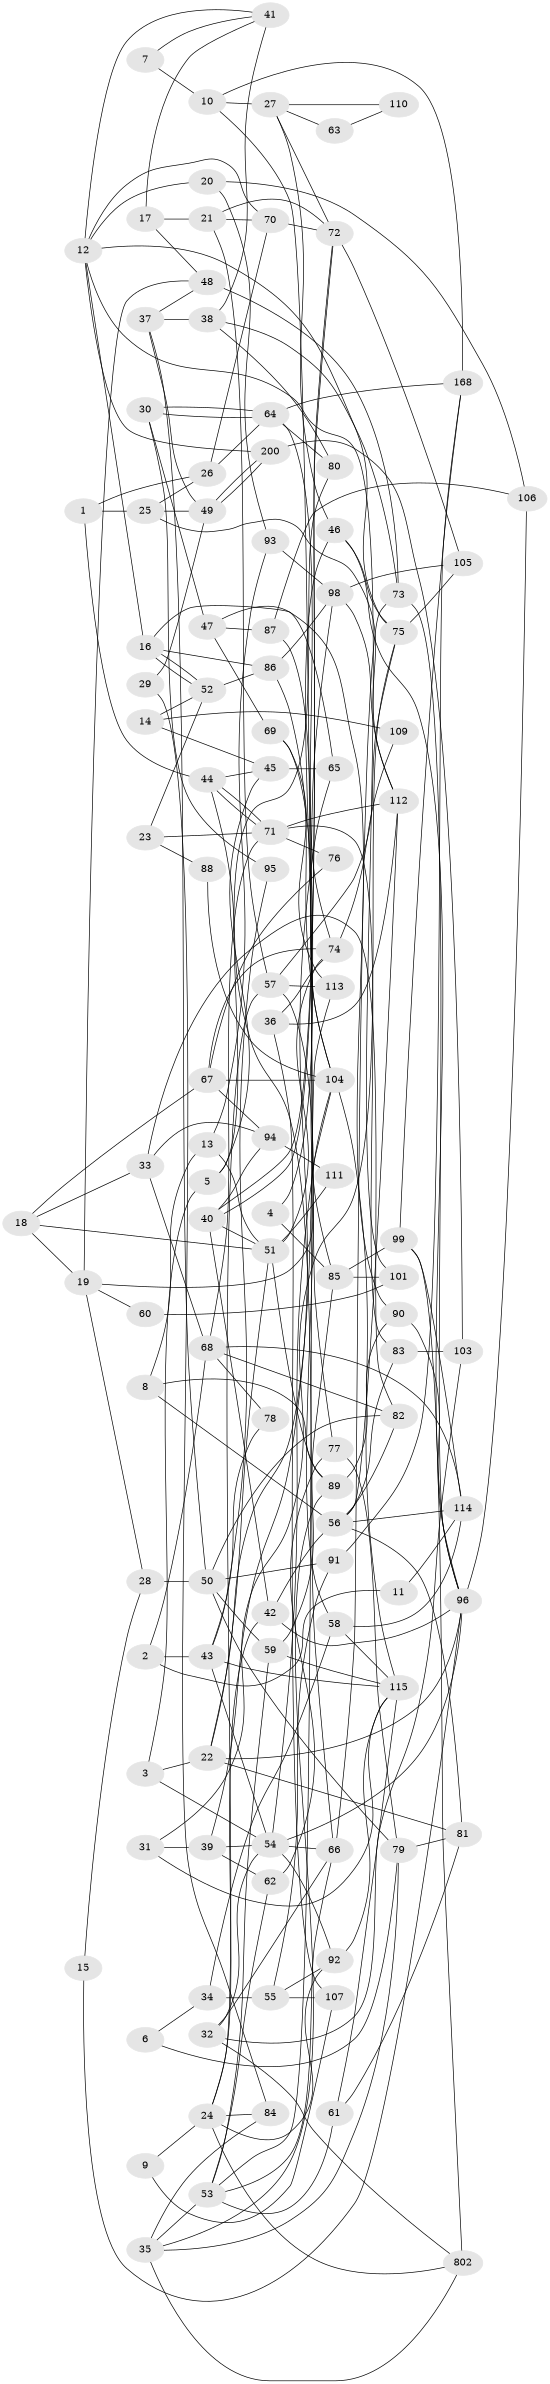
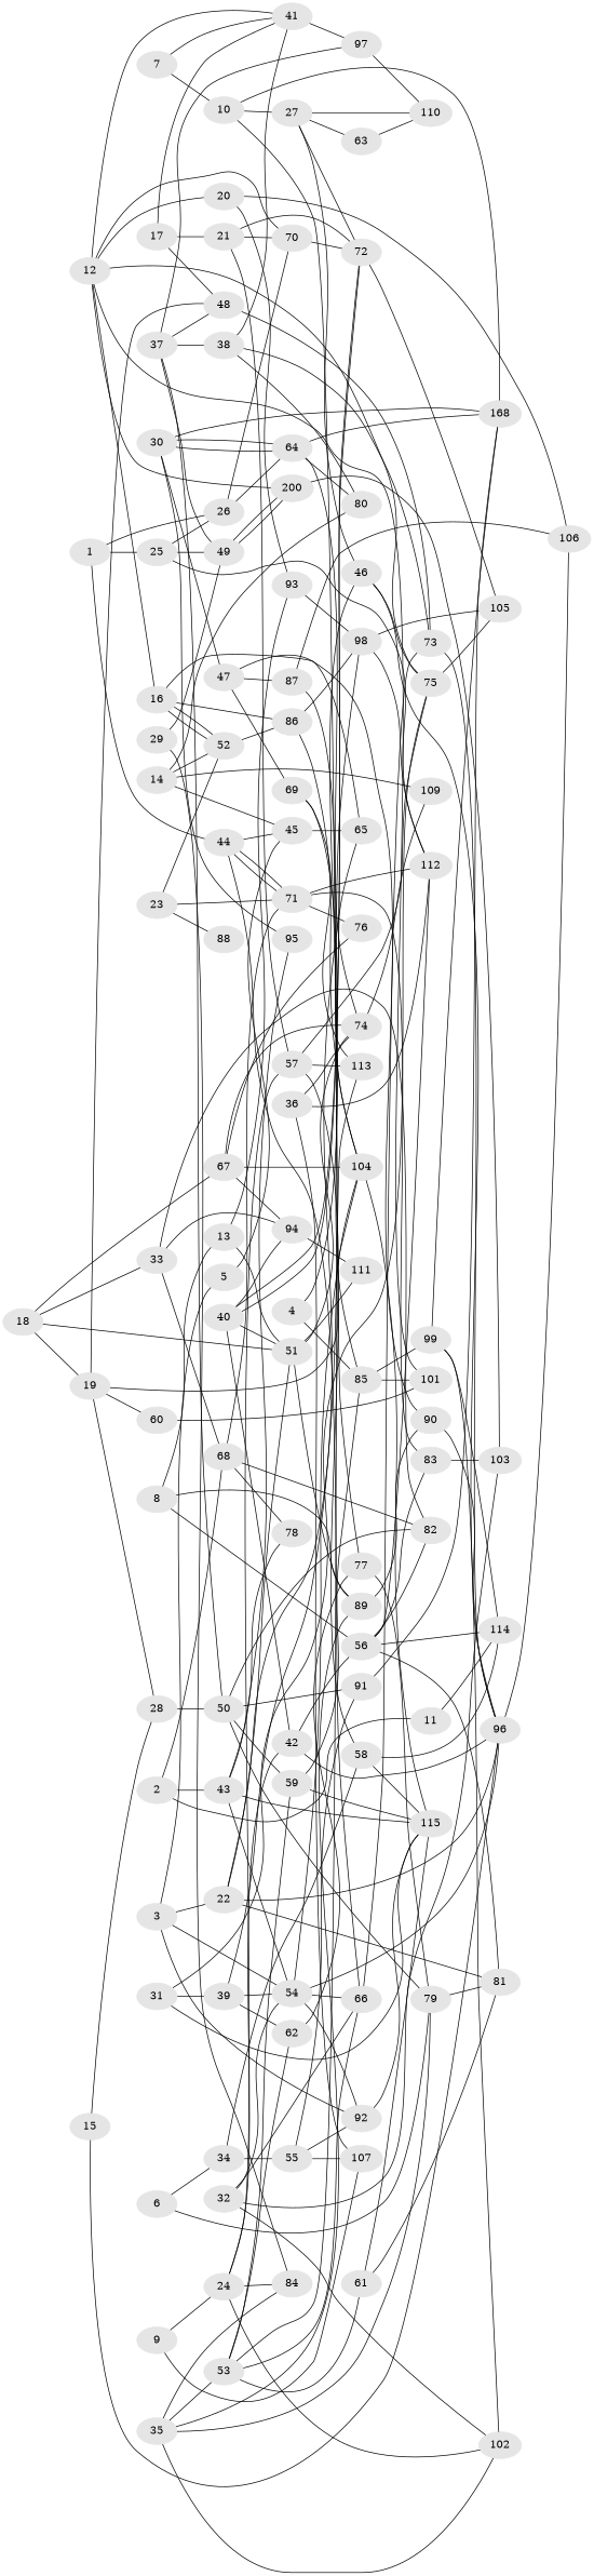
  graph {
    rankdir=LR
    node [color=gray90 style=filled]
    1
    25
    26
    44
    49
    112
    70
    64
    45
    71
    66
    2
    11
    43
    68
    114
    54
    95
    115
    78
    82
    3
    5
    22
    92
    51
    96
    81
    98
    104
    4
    46
    85
    75
    101
    99
    65
    6
    34
    79
    55
    58
    7
    10
    41
    27
    77
    n48 [label=168]
+   97
    8
    13
    56
    89
    93
    83
    59
    90
    9
    24
    107
    57
    42
    84
-   102 [label=802]
+   102
    72
    63
    110
    12
    16
    20
    n71 [label=200]
    52
    86
    106
    105
    103
    74
    111
    14
    80
    109
    15
    28
    50
    17
    21
    48
    73
    18
    19
    33
    67
    60
    94
    76
    113
    23
    88
    91
    29
    30
    47
    69
    87
    31
    39
    62
    32
    35
    53
    61
    36
    37
    38
    40
    1 -- 25
    1 -- 26
    1 -- 44
    25 -- 26
    25 -- 49
    25 -- 112
    26 -- 70
    26 -- 64
    44 -- 45
    44 -- 71
    44 -- 71
    44 -- 66
    49 -- n71
    49 -- n71
    70 -- 72
    64 -- n48
    64 -- 74
    64 -- 80
    45 -- 65
    71 -- 112
    71 -- 83
    71 -- 76
    66 -- 73
    2 -- 11
    2 -- 43
    2 -- 68
    11 -- 114
    43 -- 54
    43 -- 95
    43 -- 115
    43 -- 78
    68 -- 71
-   68 -- 114
    68 -- 78
    68 -- 82
    54 -- 66
    54 -- 92
    54 -- 96
    54 -- 104
    3 -- 54
    3 -- 5
    3 -- 22
-   24 -- 92
+   3 -- 92
    5 -- 45
    22 -- 51
    22 -- 96
    22 -- 81
    22 -- 98
    92 -- 115
    51 -- 89
    51 -- 74
    51 -- 111
    96 -- 106
    98 -- 112
    98 -- 105
    104 -- 115
    4 -- 46
    4 -- 85
    46 -- 96
    46 -- 75
    85 -- 101
    85 -- 99
    75 -- 105
    99 -- 114
    99 -- n48
    99 -- 102
    6 -- 34
    6 -- 79
    34 -- 55
    34 -- 58
    79 -- 81
    55 -- 92
    55 -- 107
    55 -- 91
    58 -- 114
    58 -- 115
    7 -- 10
    7 -- 41
    10 -- 27
    10 -- 77
    10 -- n48
+   41 -- 97
    27 -- 46
    27 -- 72
    27 -- 63
    27 -- 110
    77 -- 79
+   97 -- 110
    8 -- 13
    8 -- 56
    8 -- 89
    13 -- 51
    13 -- 93
    56 -- 112
    56 -- 114
    56 -- 82
    56 -- 81
    56 -- 83
    89 -- 90
    93 -- 98
    83 -- 103
    59 -- 115
    59 -- 85
    90 -- 96
    9 -- 24
    9 -- 107
    24 -- 57
    24 -- 42
    24 -- 84
    24 -- 102
    57 -- 75
    57 -- 58
    57 -- 113
    42 -- 96
    42 -- 56
    72 -- 105
    63 -- 110
    12 -- 70
    12 -- 75
    12 -- 101
    12 -- 41
    12 -- 16
    12 -- 20
    12 -- n71
    16 -- 65
    16 -- 52
    16 -- 52
    16 -- 86
    20 -- 93
    20 -- 106
    n71 -- 103
    52 -- 86
    86 -- 98
    86 -- 104
    74 -- 109
    14 -- 45
    14 -- 52
-   5 -- 80
+   14 -- 80
    14 -- 109
    15 -- 96
    15 -- 28
    28 -- 50
    50 -- 82
    50 -- 79
    50 -- 59
    50 -- 91
    17 -- 41
    17 -- 21
    17 -- 48
    21 -- 70
    21 -- 57
    21 -- 72
    48 -- 73
    73 -- 96
    18 -- 51
    18 -- 19
    18 -- 33
    18 -- 67
    19 -- 104
    19 -- 28
    19 -- 48
    19 -- 60
    33 -- 68
    33 -- 82
    33 -- 94
    67 -- 104
    67 -- 74
    67 -- 94
    67 -- 76
    60 -- 101
    94 -- 111
    23 -- 71
    23 -- 52
    23 -- 88
-   88 -- 104
    91 -- n48
    29 -- 49
    29 -- 84
    30 -- 64
    30 -- 64
    30 -- 95
+   30 -- n48
    30 -- 47
    47 -- 90
    47 -- 69
    47 -- 87
    69 -- 85
    69 -- 113
    87 -- 104
    87 -- 106
    31 -- 115
    31 -- 75
    31 -- 39
    39 -- 54
    39 -- 65
    39 -- 62
    62 -- 77
    32 -- 66
    32 -- 54
    32 -- 102
    32 -- 103
    35 -- 79
    35 -- 89
    35 -- 84
    35 -- 102
    35 -- 53
    53 -- 66
    53 -- 59
    53 -- 113
    53 -- 62
    53 -- 61
    61 -- 115
    61 -- 81
    36 -- 112
    36 -- 107
    36 -- 74
    37 -- 49
+   37 -- 97
    37 -- 50
    37 -- 48
    37 -- 38
    38 -- 41
    38 -- 80
    38 -- 73
    40 -- 51
    40 -- 42
    40 -- 72
    40 -- 72
    40 -- 94
  }
